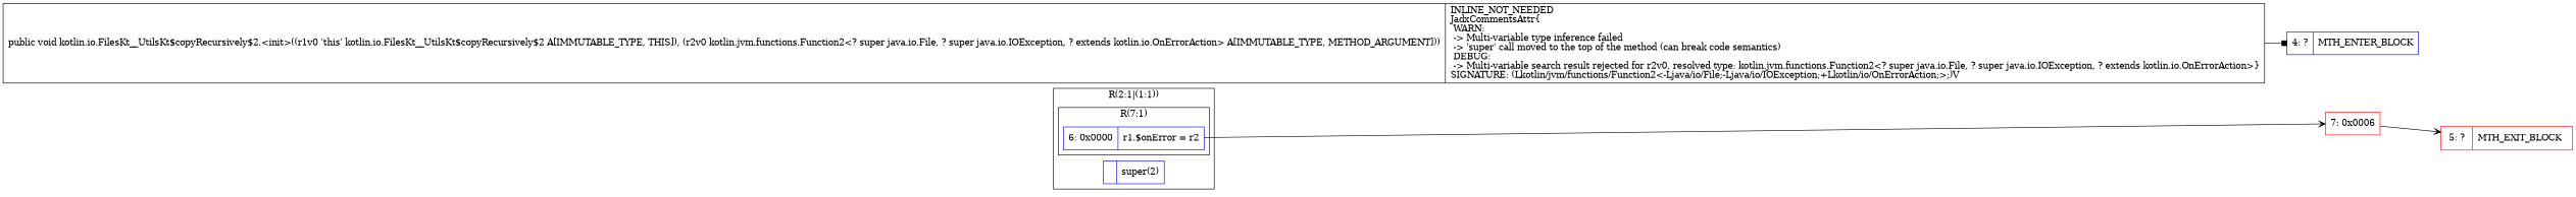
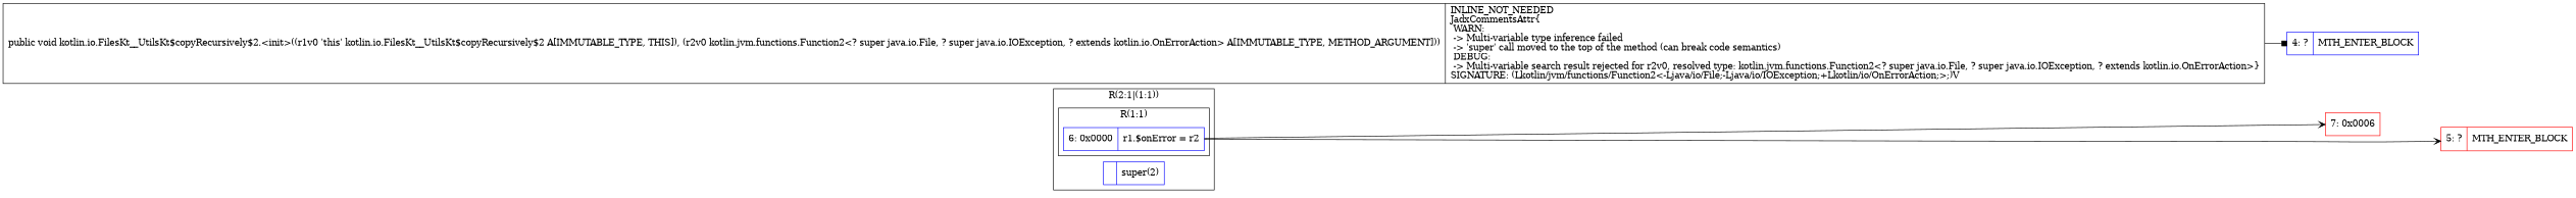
  digraph {
    rankdir=LR
    node [color=blue shape=record]
    edge [arrowhead=vee]
    n1 [label="{6\:\ 0x0000|r1.$onError = r2\l}"]
    n2 [label="{|super(2)\l}"]
    n3 [color=red label="{7\:\ 0x0006}"]
-   n4 [color=red label="{5\:\ ?|MTH_EXIT_BLOCK\l}"]
+   n4 [color=red label="{5\:\ ?|MTH_ENTER_BLOCK\l}"]
    n5 [label="{4\:\ ?|MTH_ENTER_BLOCK\l}"]
    n6 [label="{public void kotlin.io.FilesKt__UtilsKt$copyRecursively$2.\<init\>((r1v0 'this' kotlin.io.FilesKt__UtilsKt$copyRecursively$2 A[IMMUTABLE_TYPE, THIS]), (r2v0 kotlin.jvm.functions.Function2\<? super java.io.File, ? super java.io.IOException, ? extends kotlin.io.OnErrorAction\> A[IMMUTABLE_TYPE, METHOD_ARGUMENT]))  | INLINE_NOT_NEEDED\lJadxCommentsAttr\{\l WARN: \l \-\> Multi\-variable type inference failed\l \-\> 'super' call moved to the top of the method (can break code semantics)\l DEBUG: \l \-\> Multi\-variable search result rejected for r2v0, resolved type: kotlin.jvm.functions.Function2\<? super java.io.File, ? super java.io.IOException, ? extends kotlin.io.OnErrorAction\>\}\lSIGNATURE: (Lkotlin\/jvm\/functions\/Function2\<\-Ljava\/io\/File;\-Ljava\/io\/IOException;+Lkotlin\/io\/OnErrorAction;\>;)V\l}" color=""]
    subgraph cluster_1 {
      label="R(2:1|(1:1))"
      n2
      subgraph cluster_2 {
-       label="R(7:1)"
+       label="R(1:1)"
        n1
      }
    }
    n1 -> n3
-   n3 -> n4
+   n1 -> n4
    n6 -> n5 [arrowhead=box]
  }
